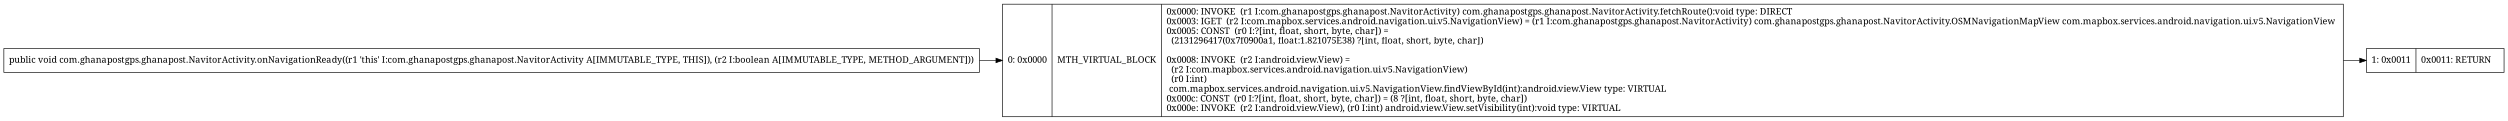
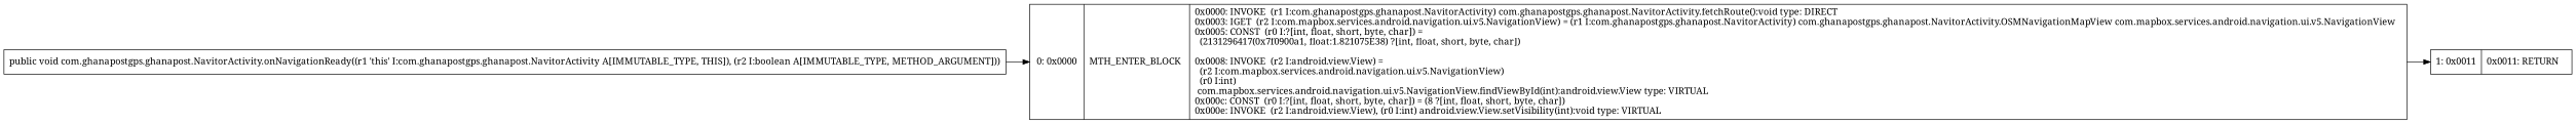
  digraph {
    rankdir=LR
    fontname="Noto Serif"
    node [shape=record fontname="Noto Serif"]
    edge [fontname="Noto Serif"]
-   n1 [label="{0\:\ 0x0000|MTH_VIRTUAL_BLOCK\l|0x0000: INVOKE  (r1 I:com.ghanapostgps.ghanapost.NavitorActivity) com.ghanapostgps.ghanapost.NavitorActivity.fetchRoute():void type: DIRECT \l0x0003: IGET  (r2 I:com.mapbox.services.android.navigation.ui.v5.NavigationView) = (r1 I:com.ghanapostgps.ghanapost.NavitorActivity) com.ghanapostgps.ghanapost.NavitorActivity.OSMNavigationMapView com.mapbox.services.android.navigation.ui.v5.NavigationView \l0x0005: CONST  (r0 I:?[int, float, short, byte, char]) = \l  (2131296417(0x7f0900a1, float:1.821075E38) ?[int, float, short, byte, char])\l \l0x0008: INVOKE  (r2 I:android.view.View) = \l  (r2 I:com.mapbox.services.android.navigation.ui.v5.NavigationView)\l  (r0 I:int)\l com.mapbox.services.android.navigation.ui.v5.NavigationView.findViewById(int):android.view.View type: VIRTUAL \l0x000c: CONST  (r0 I:?[int, float, short, byte, char]) = (8 ?[int, float, short, byte, char]) \l0x000e: INVOKE  (r2 I:android.view.View), (r0 I:int) android.view.View.setVisibility(int):void type: VIRTUAL \l}"]
+   n1 [label="{0\:\ 0x0000|MTH_ENTER_BLOCK\l|0x0000: INVOKE  (r1 I:com.ghanapostgps.ghanapost.NavitorActivity) com.ghanapostgps.ghanapost.NavitorActivity.fetchRoute():void type: DIRECT \l0x0003: IGET  (r2 I:com.mapbox.services.android.navigation.ui.v5.NavigationView) = (r1 I:com.ghanapostgps.ghanapost.NavitorActivity) com.ghanapostgps.ghanapost.NavitorActivity.OSMNavigationMapView com.mapbox.services.android.navigation.ui.v5.NavigationView \l0x0005: CONST  (r0 I:?[int, float, short, byte, char]) = \l  (2131296417(0x7f0900a1, float:1.821075E38) ?[int, float, short, byte, char])\l \l0x0008: INVOKE  (r2 I:android.view.View) = \l  (r2 I:com.mapbox.services.android.navigation.ui.v5.NavigationView)\l  (r0 I:int)\l com.mapbox.services.android.navigation.ui.v5.NavigationView.findViewById(int):android.view.View type: VIRTUAL \l0x000c: CONST  (r0 I:?[int, float, short, byte, char]) = (8 ?[int, float, short, byte, char]) \l0x000e: INVOKE  (r2 I:android.view.View), (r0 I:int) android.view.View.setVisibility(int):void type: VIRTUAL \l}"]
    n2 [label="{1\:\ 0x0011|0x0011: RETURN   \l}"]
    n3 [label="{public void com.ghanapostgps.ghanapost.NavitorActivity.onNavigationReady((r1 'this' I:com.ghanapostgps.ghanapost.NavitorActivity A[IMMUTABLE_TYPE, THIS]), (r2 I:boolean A[IMMUTABLE_TYPE, METHOD_ARGUMENT])) }"]
    n1 -> n2
    n3 -> n1
  }
